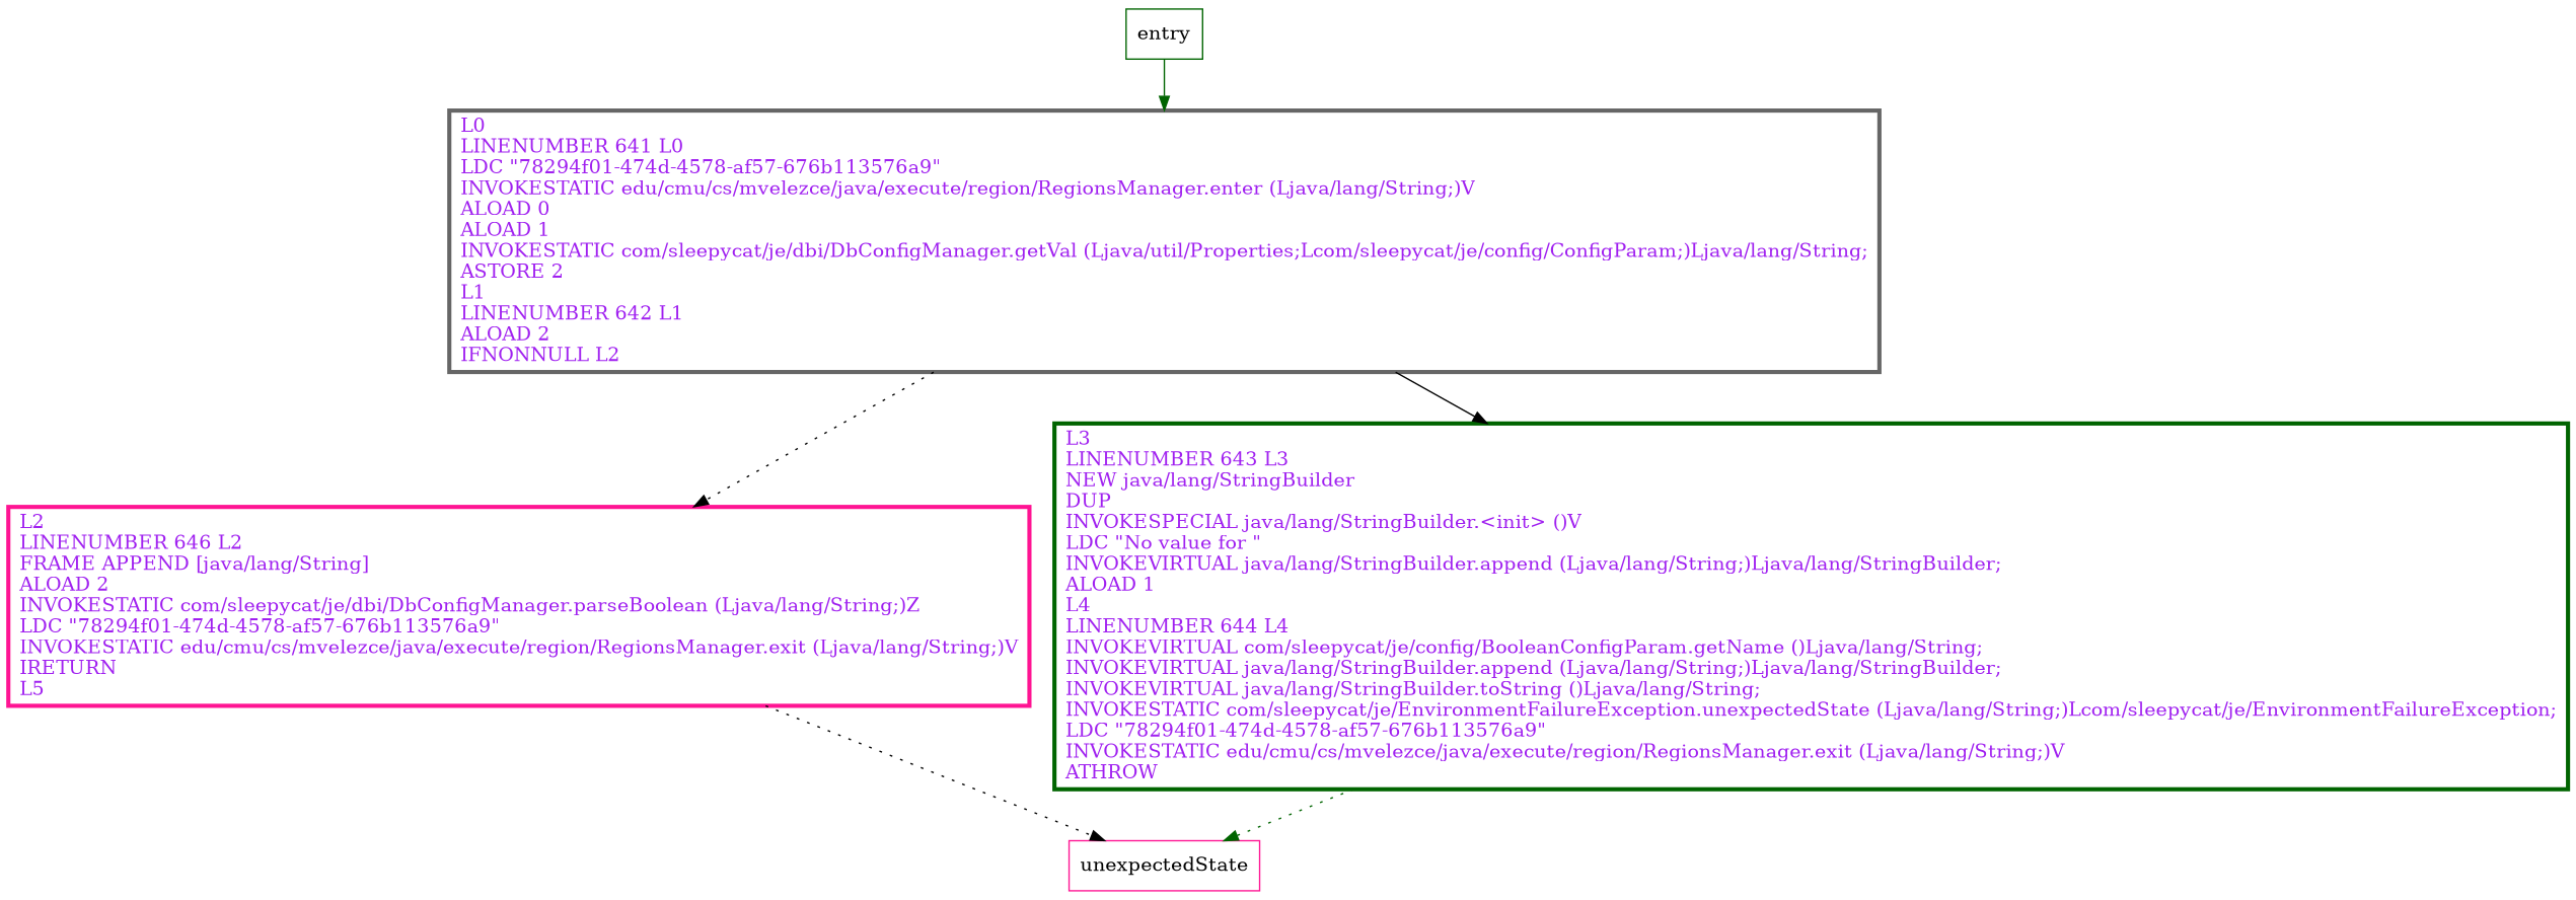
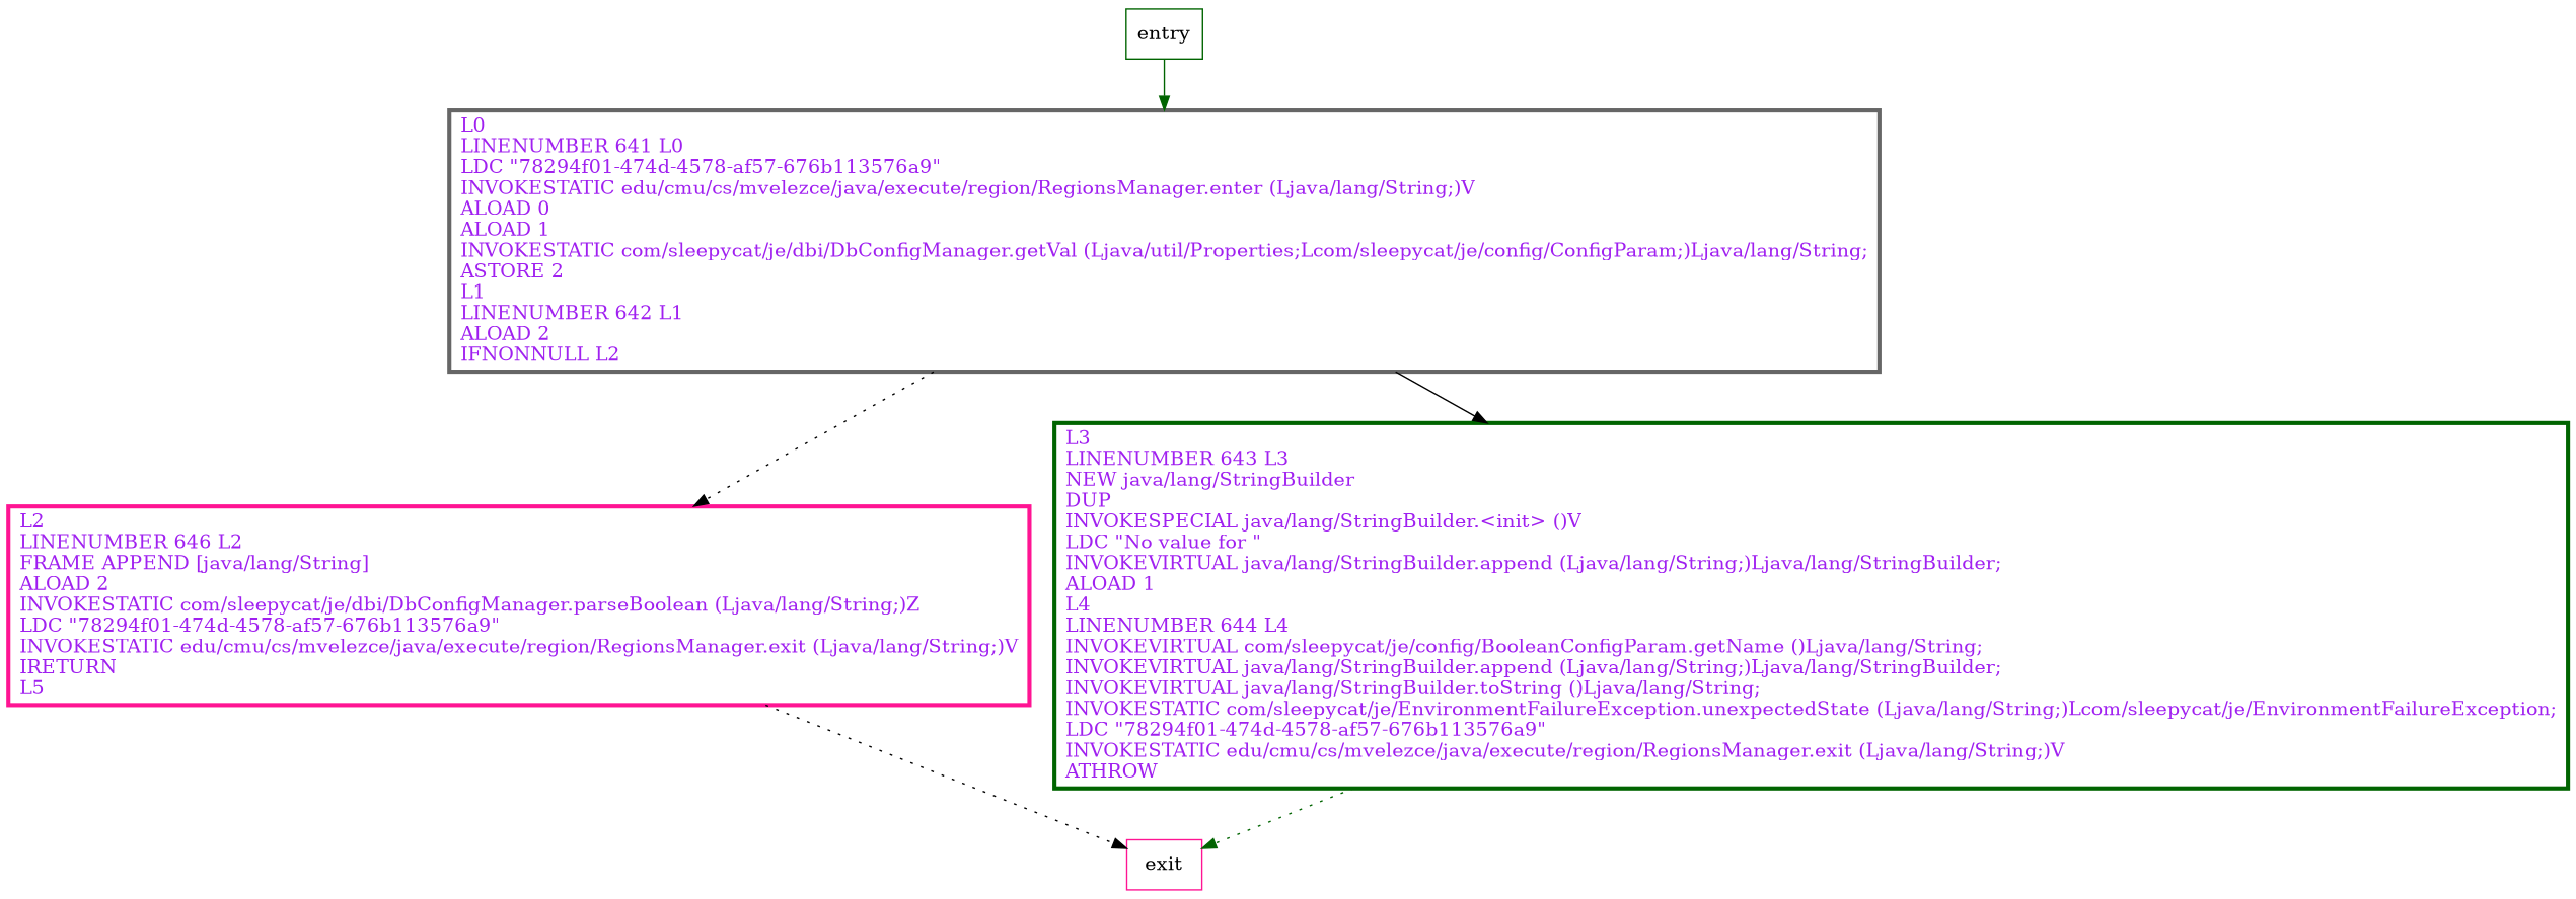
  digraph {
    node [color=deeppink fontcolor=purple penwidth=3 shape=record]
    edge [color=black style=dotted]
    n1 [label="L2\lLINENUMBER 646 L2\lFRAME APPEND [java/lang/String]\lALOAD 2\lINVOKESTATIC com/sleepycat/je/dbi/DbConfigManager.parseBoolean (Ljava/lang/String;)Z\lLDC \"78294f01-474d-4578-af57-676b113576a9\"\lINVOKESTATIC edu/cmu/cs/mvelezce/java/execute/region/RegionsManager.exit (Ljava/lang/String;)V\lIRETURN\lL5\l"]
-   exit [label=unexpectedState fontcolor="" penwidth=""]
+   exit [fontcolor="" penwidth=""]
    n3 [color=gray40 label="L0\lLINENUMBER 641 L0\lLDC \"78294f01-474d-4578-af57-676b113576a9\"\lINVOKESTATIC edu/cmu/cs/mvelezce/java/execute/region/RegionsManager.enter (Ljava/lang/String;)V\lALOAD 0\lALOAD 1\lINVOKESTATIC com/sleepycat/je/dbi/DbConfigManager.getVal (Ljava/util/Properties;Lcom/sleepycat/je/config/ConfigParam;)Ljava/lang/String;\lASTORE 2\lL1\lLINENUMBER 642 L1\lALOAD 2\lIFNONNULL L2\l"]
    n4 [color=darkgreen label="L3\lLINENUMBER 643 L3\lNEW java/lang/StringBuilder\lDUP\lINVOKESPECIAL java/lang/StringBuilder.\<init\> ()V\lLDC \"No value for \"\lINVOKEVIRTUAL java/lang/StringBuilder.append (Ljava/lang/String;)Ljava/lang/StringBuilder;\lALOAD 1\lL4\lLINENUMBER 644 L4\lINVOKEVIRTUAL com/sleepycat/je/config/BooleanConfigParam.getName ()Ljava/lang/String;\lINVOKEVIRTUAL java/lang/StringBuilder.append (Ljava/lang/String;)Ljava/lang/StringBuilder;\lINVOKEVIRTUAL java/lang/StringBuilder.toString ()Ljava/lang/String;\lINVOKESTATIC com/sleepycat/je/EnvironmentFailureException.unexpectedState (Ljava/lang/String;)Lcom/sleepycat/je/EnvironmentFailureException;\lLDC \"78294f01-474d-4578-af57-676b113576a9\"\lINVOKESTATIC edu/cmu/cs/mvelezce/java/execute/region/RegionsManager.exit (Ljava/lang/String;)V\lATHROW\l"]
    entry [color=darkgreen fontcolor="" penwidth=""]
    n1 -> exit
    n3 -> n1
    n3 -> n4 [style=solid]
    n4 -> exit [color=darkgreen]
    entry -> n3 [color=darkgreen style=solid]
  }
